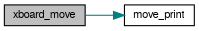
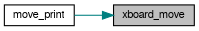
  digraph {
    rankdir=LR
    node [color=black fontname=FreeSans fontsize=10 shape=record]
    n1 [fillcolor=grey75 fontcolor=black height=0.2 label=xboard_move style=filled width=0.4]
    n2 [height=0.2 label=move_print width=0.4]
-   n1 -> n2 [color=teal fontname=FreeSans fontsize=10 labelfontname=FreeSans labelfontsize=10 style=solid]
+   n2 -> n1 [color=teal fontname=FreeSans fontsize=10 labelfontname=FreeSans labelfontsize=10 style=solid]
  }
